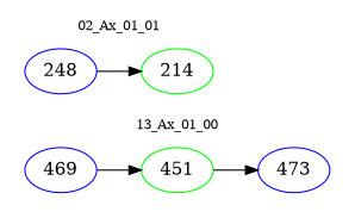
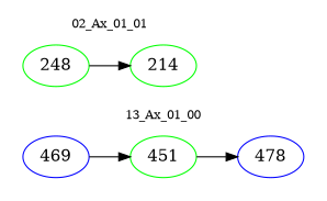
  digraph {
    rankdir=LR
    node [color=blue]
    edge [color=black]
    n1 [label=469]
    n2 [color=green label=451]
-   n3 [label=473]
-   n4 [label=248]
+   n3 [label=478]
+   n4 [color=green label=248]
    n5 [color=green label=214]
    subgraph cluster_1 {
      color=white
      fontsize=10
      label="13_Ax_01_00"
      n1
      n2
      n3
    }
    subgraph cluster_2 {
      color=white
      fontsize=10
      label="02_Ax_01_01"
      n4
      n5
    }
    n1 -> n2
    n2 -> n3
    n4 -> n5
  }
